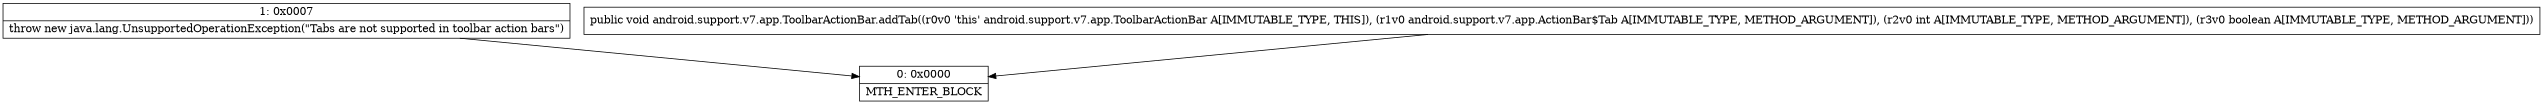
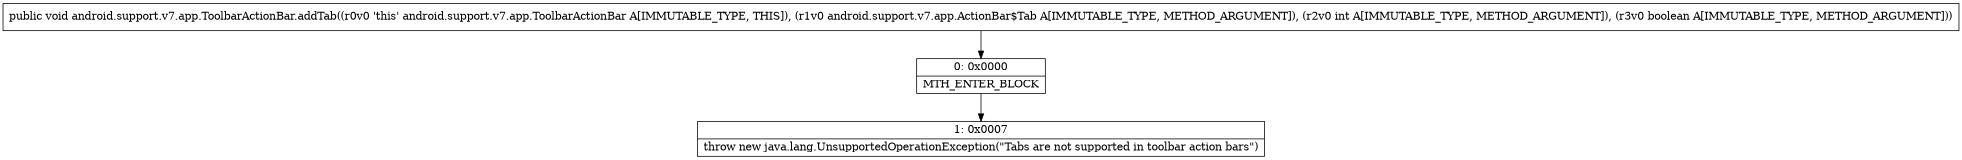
  digraph {
    node [shape=record]
    n1 [label="{0\:\ 0x0000|MTH_ENTER_BLOCK\l}"]
    n2 [label="{1\:\ 0x0007|throw new java.lang.UnsupportedOperationException(\"Tabs are not supported in toolbar action bars\")\l}"]
    n3 [label="{public void android.support.v7.app.ToolbarActionBar.addTab((r0v0 'this' android.support.v7.app.ToolbarActionBar A[IMMUTABLE_TYPE, THIS]), (r1v0 android.support.v7.app.ActionBar$Tab A[IMMUTABLE_TYPE, METHOD_ARGUMENT]), (r2v0 int A[IMMUTABLE_TYPE, METHOD_ARGUMENT]), (r3v0 boolean A[IMMUTABLE_TYPE, METHOD_ARGUMENT])) }"]
-   n2 -> n1
+   n1 -> n2
    n3 -> n1
  }
